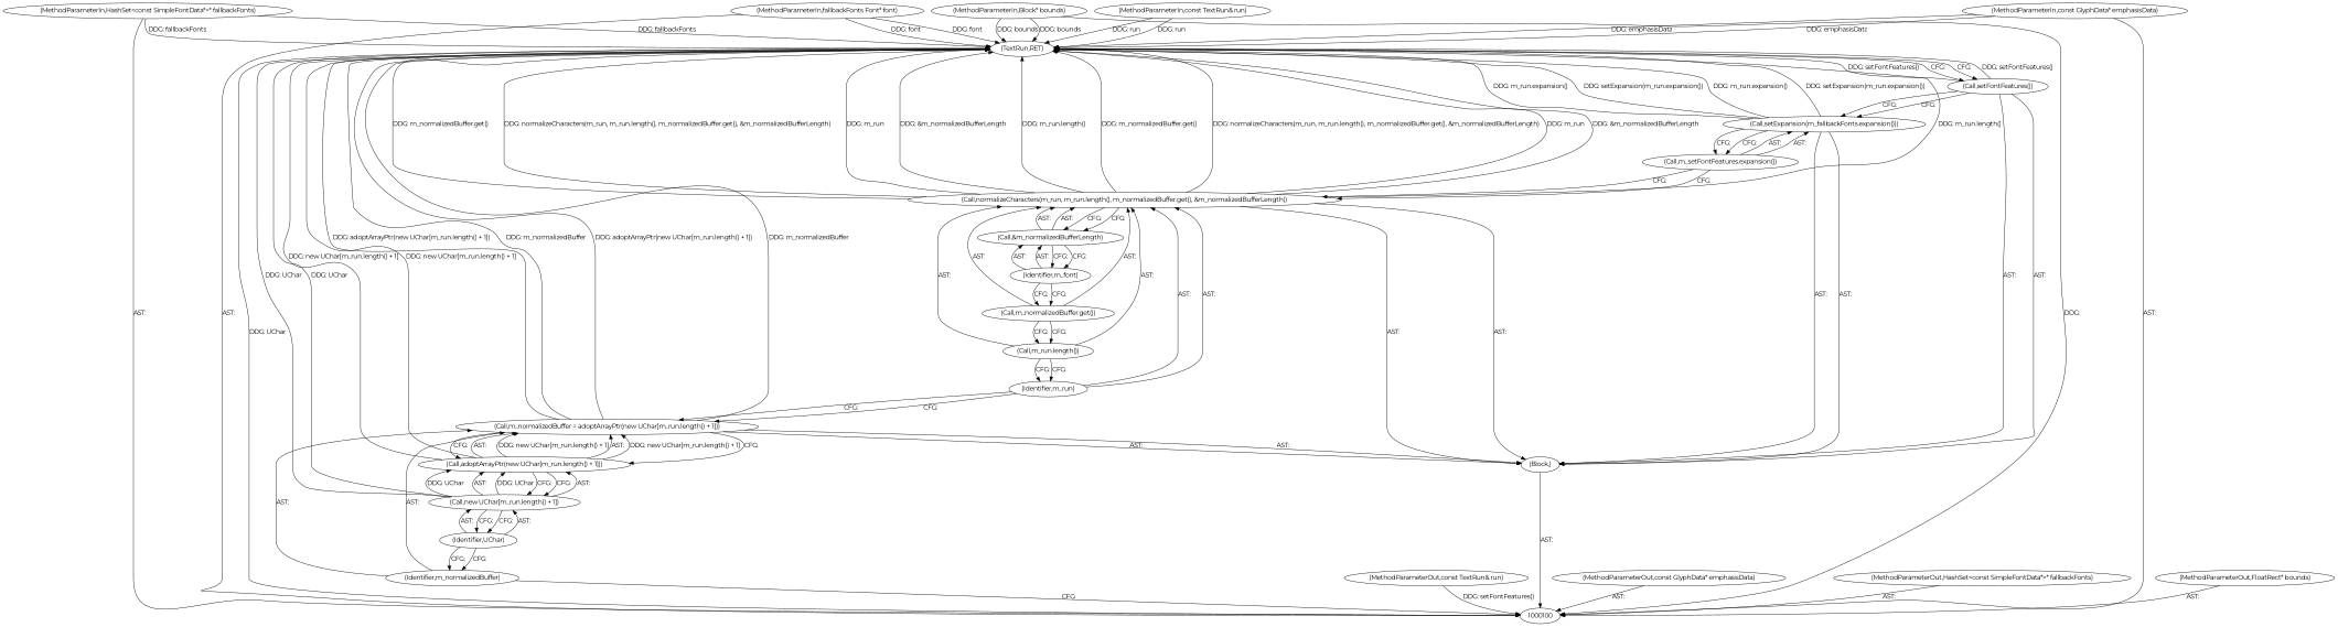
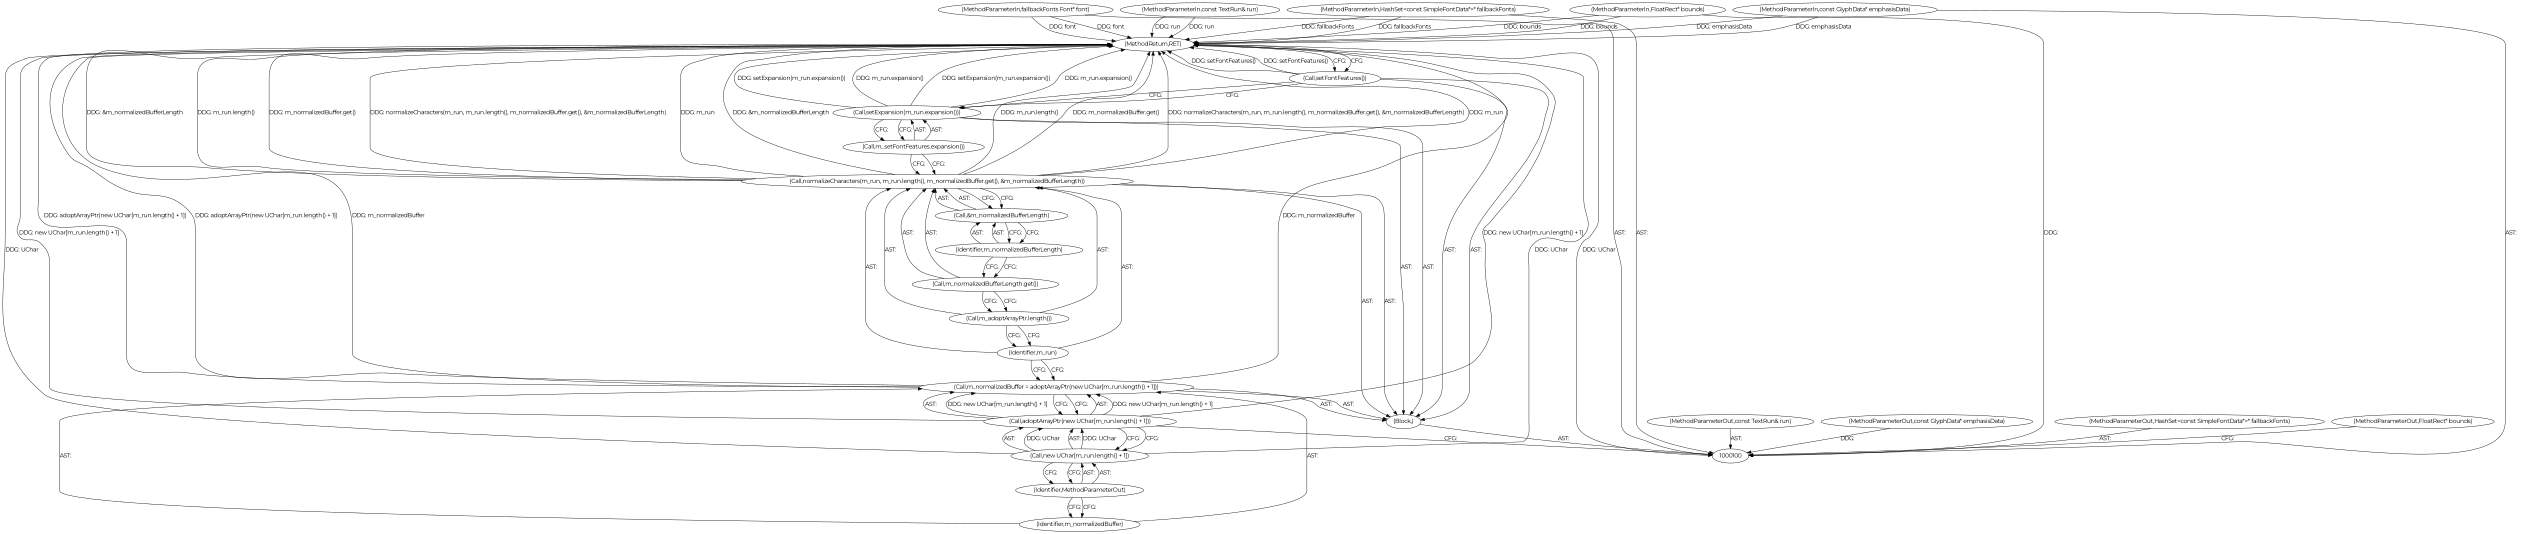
  digraph {
    fontname=Montserrat
    node [fontname=Montserrat]
    edge [fontname=Montserrat]
-   n1 [label="(TextRun,RET)"]
+   n1 [label="(MethodReturn,RET)"]
    n2 [label="(Call,setFontFeatures())"]
    1000100
    n4 [label="(Block,)"]
-   n5 [label="(Call,setExpansion(m_fallbackFonts.expansion()))"]
+   n5 [label="(Call,setExpansion(m_run.expansion()))"]
    n6 [label="(MethodParameterIn,fallbackFonts Font* font)"]
    n7 [label="(MethodParameterIn,const TextRun& run)"]
    n8 [label="(MethodParameterOut,const TextRun& run)"]
    n9 [label="(MethodParameterIn,const GlyphData* emphasisData)"]
    n10 [label="(MethodParameterOut,const GlyphData* emphasisData)"]
    n11 [label="(Call,adoptArrayPtr(new UChar[m_run.length() + 1]))"]
    n12 [label="(Call,new UChar[m_run.length() + 1])"]
    n13 [label="(Call,m_normalizedBuffer = adoptArrayPtr(new UChar[m_run.length() + 1]))"]
-   n14 [label="(Identifier,UChar)"]
+   n14 [label="(Identifier,MethodParameterOut)"]
    n15 [label="(Identifier,m_normalizedBuffer)"]
    n16 [label="(Identifier,m_run)"]
    n17 [label="(Call,normalizeCharacters(m_run, m_run.length(), m_normalizedBuffer.get(), &m_normalizedBufferLength))"]
    n18 [label="(Call,&m_normalizedBufferLength)"]
-   n19 [label="(Call,m_run.length())"]
-   n20 [label="(Call,m_normalizedBuffer.get())"]
-   n21 [label="(Identifier,m_font)"]
+   n19 [label="(Call,m_adoptArrayPtr.length())"]
+   n20 [label="(Call,m_normalizedBufferLength.get())"]
+   n21 [label="(Identifier,m_normalizedBufferLength)"]
    n22 [label="(Call,m_setFontFeatures.expansion())"]
    n23 [label="(MethodParameterIn,HashSet<const SimpleFontData*>* fallbackFonts)"]
    n24 [label="(MethodParameterOut,HashSet<const SimpleFontData*>* fallbackFonts)"]
-   n25 [label="(MethodParameterIn,Block* bounds)"]
+   n25 [label="(MethodParameterIn,FloatRect* bounds)"]
    n26 [label="(MethodParameterOut,FloatRect* bounds)"]
    n1 -> n2 [label="CFG: "]
    n1 -> n2 [label="CFG: "]
    n1 -> 1000100 [label="DDG: UChar"]
    n2 -> n1 [label="DDG: setFontFeatures()"]
    n2 -> n1 [label="DDG: setFontFeatures()"]
    n2 -> n4 [label="AST: "]
    n2 -> n4 [label="AST: "]
    n2 -> n5 [label="CFG: "]
    n2 -> n5 [label="CFG: "]
    n4 -> 1000100 [label="AST: "]
    n5 -> n1 [label="DDG: setExpansion(m_run.expansion())"]
    n5 -> n1 [label="DDG: m_run.expansion()"]
    n5 -> n1 [label="DDG: setExpansion(m_run.expansion())"]
    n5 -> n1 [label="DDG: m_run.expansion()"]
    n5 -> n4 [label="AST: "]
    n5 -> n4 [label="AST: "]
    n5 -> n22 [label="CFG: "]
    n5 -> n22 [label="CFG: "]
    n6 -> n1 [label="DDG: font"]
    n6 -> n1 [label="DDG: font"]
    n6 -> 1000100 [label="AST: "]
    n7 -> n1 [label="DDG: run"]
    n7 -> n1 [label="DDG: run"]
-   n8 -> 1000100 [label="DDG: setFontFeatures()"]
+   n8 -> 1000100 [label="AST: "]
    n9 -> n1 [label="DDG: emphasisData"]
    n9 -> n1 [label="DDG: emphasisData"]
    n9 -> 1000100 [label="AST: "]
-   n10 -> 1000100 [label="AST: "]
+   n10 -> 1000100 [label="DDG: "]
    n11 -> n1 [label="DDG: new UChar[m_run.length() + 1]"]
    n11 -> n1 [label="DDG: new UChar[m_run.length() + 1]"]
    n11 -> n12 [label="CFG: "]
    n11 -> n12 [label="CFG: "]
    n11 -> n13 [label="AST: "]
    n11 -> n13 [label="DDG: new UChar[m_run.length() + 1]"]
    n11 -> n13 [label="AST: "]
    n11 -> n13 [label="DDG: new UChar[m_run.length() + 1]"]
    n12 -> n1 [label="DDG: UChar"]
    n12 -> n1 [label="DDG: UChar"]
    n12 -> n11 [label="AST: "]
    n12 -> n11 [label="DDG: UChar"]
    n12 -> n11 [label="AST: "]
    n12 -> n11 [label="DDG: UChar"]
    n12 -> n14 [label="CFG: "]
    n12 -> n14 [label="CFG: "]
    n13 -> n1 [label="DDG: m_normalizedBuffer"]
    n13 -> n1 [label="DDG: adoptArrayPtr(new UChar[m_run.length() + 1])"]
    n13 -> n1 [label="DDG: m_normalizedBuffer"]
    n13 -> n1 [label="DDG: adoptArrayPtr(new UChar[m_run.length() + 1])"]
    n13 -> n4 [label="AST: "]
    n13 -> n4 [label="AST: "]
    n13 -> n11 [label="CFG: "]
    n13 -> n11 [label="CFG: "]
    n14 -> n12 [label="AST: "]
    n14 -> n12 [label="AST: "]
    n14 -> n15 [label="CFG: "]
    n14 -> n15 [label="CFG: "]
-   n15 -> 1000100 [label="CFG: "]
+   n11 -> 1000100 [label="CFG: "]
    n15 -> n13 [label="AST: "]
    n15 -> n13 [label="AST: "]
    n16 -> n13 [label="CFG: "]
    n16 -> n13 [label="CFG: "]
    n16 -> n17 [label="AST: "]
    n16 -> n17 [label="AST: "]
    n17 -> n1 [label="DDG: m_run.length()"]
    n17 -> n1 [label="DDG: m_normalizedBuffer.get()"]
    n17 -> n1 [label="DDG: normalizeCharacters(m_run, m_run.length(), m_normalizedBuffer.get(), &m_normalizedBufferLength)"]
    n17 -> n1 [label="DDG: m_run"]
    n17 -> n1 [label="DDG: &m_normalizedBufferLength"]
    n17 -> n1 [label="DDG: m_run.length()"]
    n17 -> n1 [label="DDG: m_normalizedBuffer.get()"]
    n17 -> n1 [label="DDG: normalizeCharacters(m_run, m_run.length(), m_normalizedBuffer.get(), &m_normalizedBufferLength)"]
    n17 -> n1 [label="DDG: m_run"]
    n17 -> n1 [label="DDG: &m_normalizedBufferLength"]
    n17 -> n4 [label="AST: "]
    n17 -> n4 [label="AST: "]
    n17 -> n18 [label="CFG: "]
    n17 -> n18 [label="CFG: "]
    n18 -> n17 [label="AST: "]
    n18 -> n17 [label="AST: "]
    n18 -> n21 [label="CFG: "]
    n18 -> n21 [label="CFG: "]
    n19 -> n16 [label="CFG: "]
    n19 -> n16 [label="CFG: "]
    n19 -> n17 [label="AST: "]
    n19 -> n17 [label="AST: "]
    n20 -> n17 [label="AST: "]
    n20 -> n17 [label="AST: "]
    n20 -> n19 [label="CFG: "]
    n20 -> n19 [label="CFG: "]
    n21 -> n18 [label="AST: "]
    n21 -> n18 [label="AST: "]
    n21 -> n20 [label="CFG: "]
    n21 -> n20 [label="CFG: "]
    n22 -> n5 [label="AST: "]
    n22 -> n5 [label="AST: "]
    n22 -> n17 [label="CFG: "]
    n22 -> n17 [label="CFG: "]
    n23 -> n1 [label="DDG: fallbackFonts"]
    n23 -> n1 [label="DDG: fallbackFonts"]
    n23 -> 1000100 [label="AST: "]
    n24 -> 1000100 [label="AST: "]
    n25 -> n1 [label="DDG: bounds"]
    n25 -> n1 [label="DDG: bounds"]
    n25 -> 1000100 [label="DDG: "]
-   n26 -> 1000100 [label="AST: "]
+   n26 -> 1000100 [label="CFG: "]
  }
